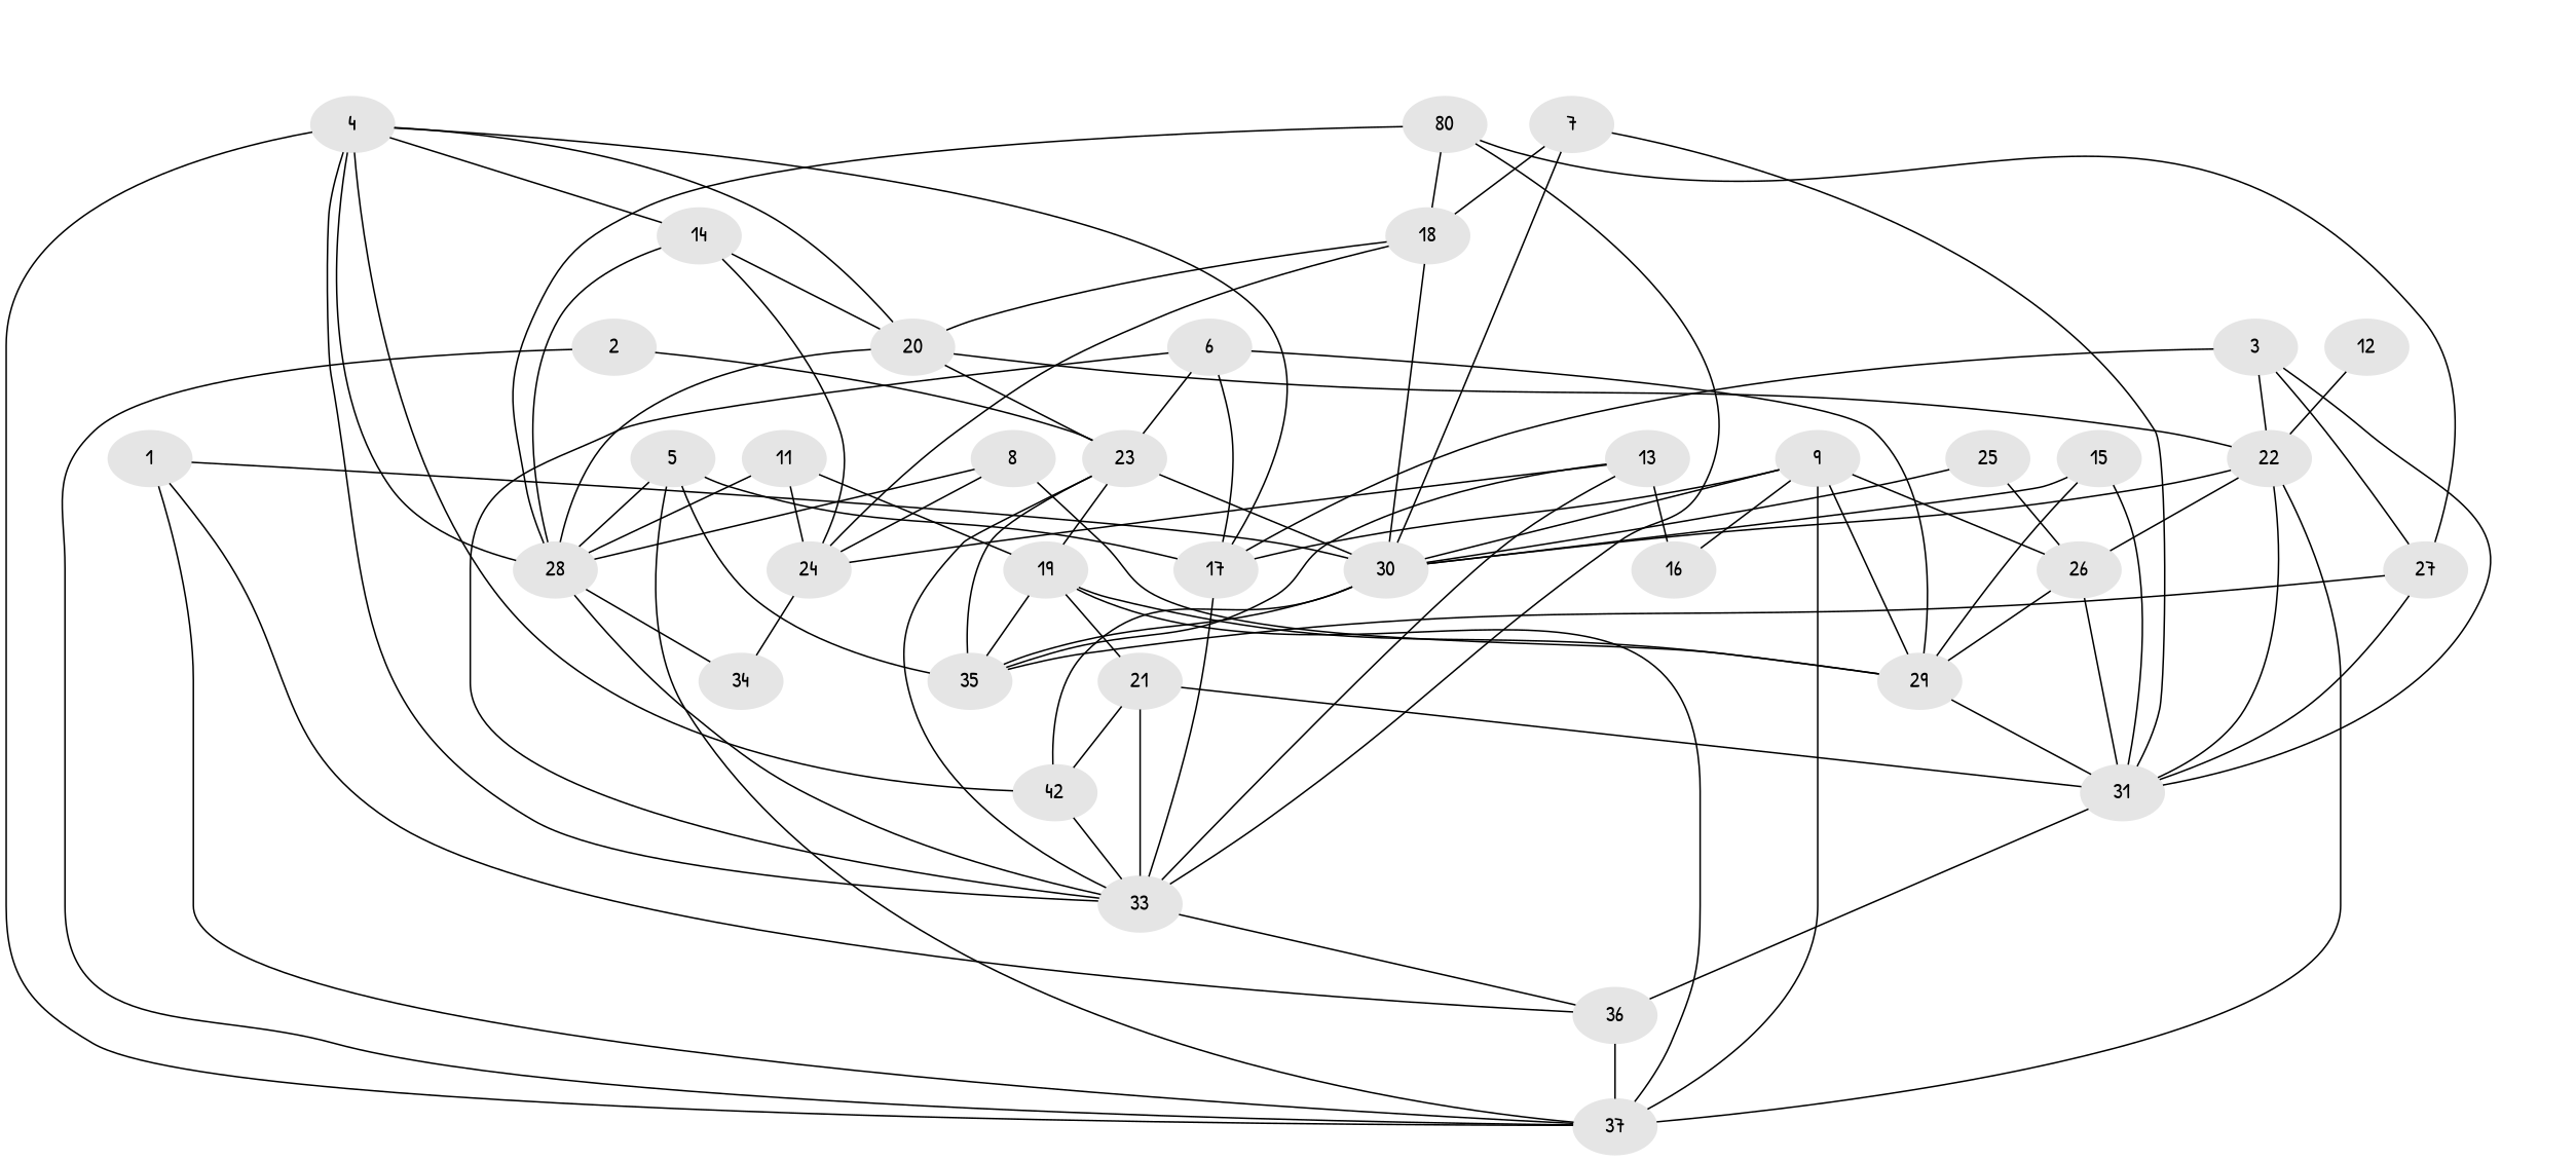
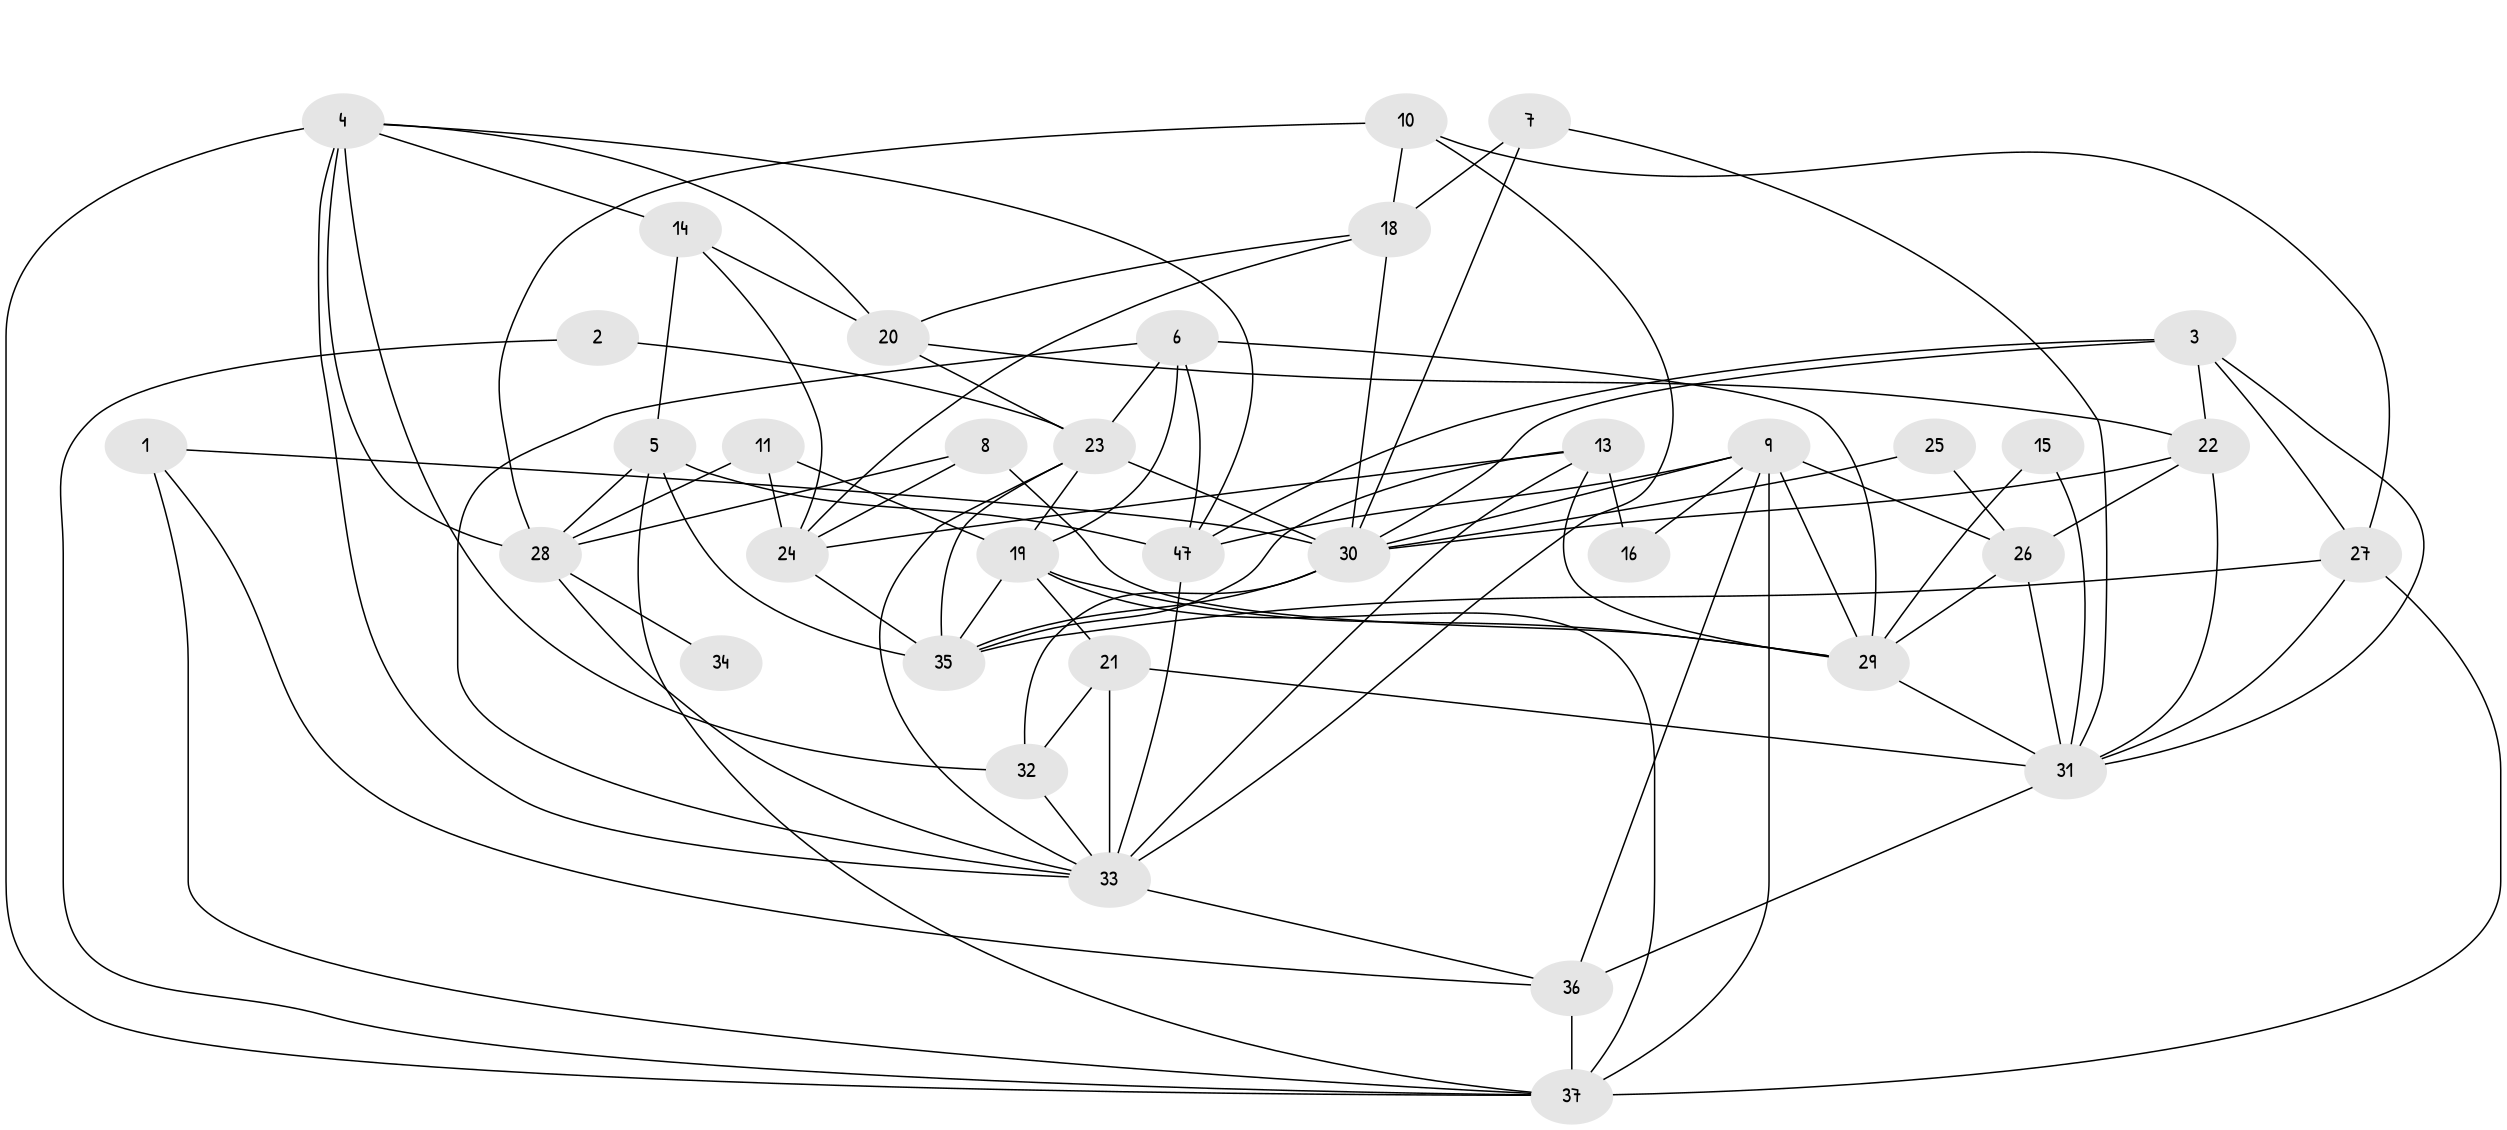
  graph {
    fontname="Patrick Hand"
    node [color=gray90 fontname="Patrick Hand" style=filled]
    edge [fontname="Patrick Hand" weight=1.0]
    1
    30
    36
    37
-   32 [label=42]
+   32
    35
    2
    23
    33
    19
    3
-   17
+   17 [label=47]
    27
    31
    22
    4
    14
    20
    28
    24
    34
    5
    6
    29
    21
    7
    18
    26
    8
    9
    16
-   10 [label=80]
+   10
    11
-   12
    13
    15
    25
    1 -- 30
    1 -- 36
    1 -- 37
    30 -- 32
    30 -- 35
    36 -- 37
    32 -- 33
    2 -- 37
    2 -- 23
    23 -- 30
    23 -- 35 [weight=2.0]
    23 -- 33
    23 -- 19
    33 -- 36
    19 -- 37
    19 -- 35
    19 -- 29
    19 -- 21
    3 -- 17
    3 -- 27
    3 -- 31
    3 -- 22
    17 -- 33 [weight=2.0]
-   22 -- 37
+   27 -- 37
    27 -- 35
    27 -- 31
    31 -- 36 [weight=2.0]
    22 -- 30
    22 -- 31
    22 -- 26
    4 -- 37
    4 -- 32 [weight=2.0]
    4 -- 33
    4 -- 17
    4 -- 14
    4 -- 20
    4 -- 28
    14 -- 20
-   14 -- 28
+   14 -- 5
    14 -- 24
    20 -- 23
    20 -- 22
-   20 -- 28
    28 -- 33
    28 -- 34
-   24 -- 34
+   24 -- 35
    5 -- 37
    5 -- 35 [weight=2.0]
    5 -- 17
    5 -- 28
    6 -- 23
    6 -- 33
+   6 -- 19
    6 -- 17
    6 -- 29
    29 -- 31
    21 -- 32
    21 -- 33 [weight=3.0]
    21 -- 31
    7 -- 30
    7 -- 31
    7 -- 18
    18 -- 30
    18 -- 20
    18 -- 24
    26 -- 31
    26 -- 29
    8 -- 28
    8 -- 24
    8 -- 29
    9 -- 30
+   9 -- 36
    9 -- 37
    9 -- 17
    9 -- 29
    9 -- 26
    9 -- 16
    10 -- 33
    10 -- 27
    10 -- 28
    10 -- 18
    11 -- 19
    11 -- 28
    11 -- 24
-   12 -- 22
    13 -- 35
    13 -- 33
    13 -- 24
+   13 -- 29 [weight=2.0]
    13 -- 16
-   15 -- 30
+   3 -- 30
    15 -- 31
    15 -- 29 [weight=2.0]
    25 -- 30 [weight=2.0]
    25 -- 26
  }
